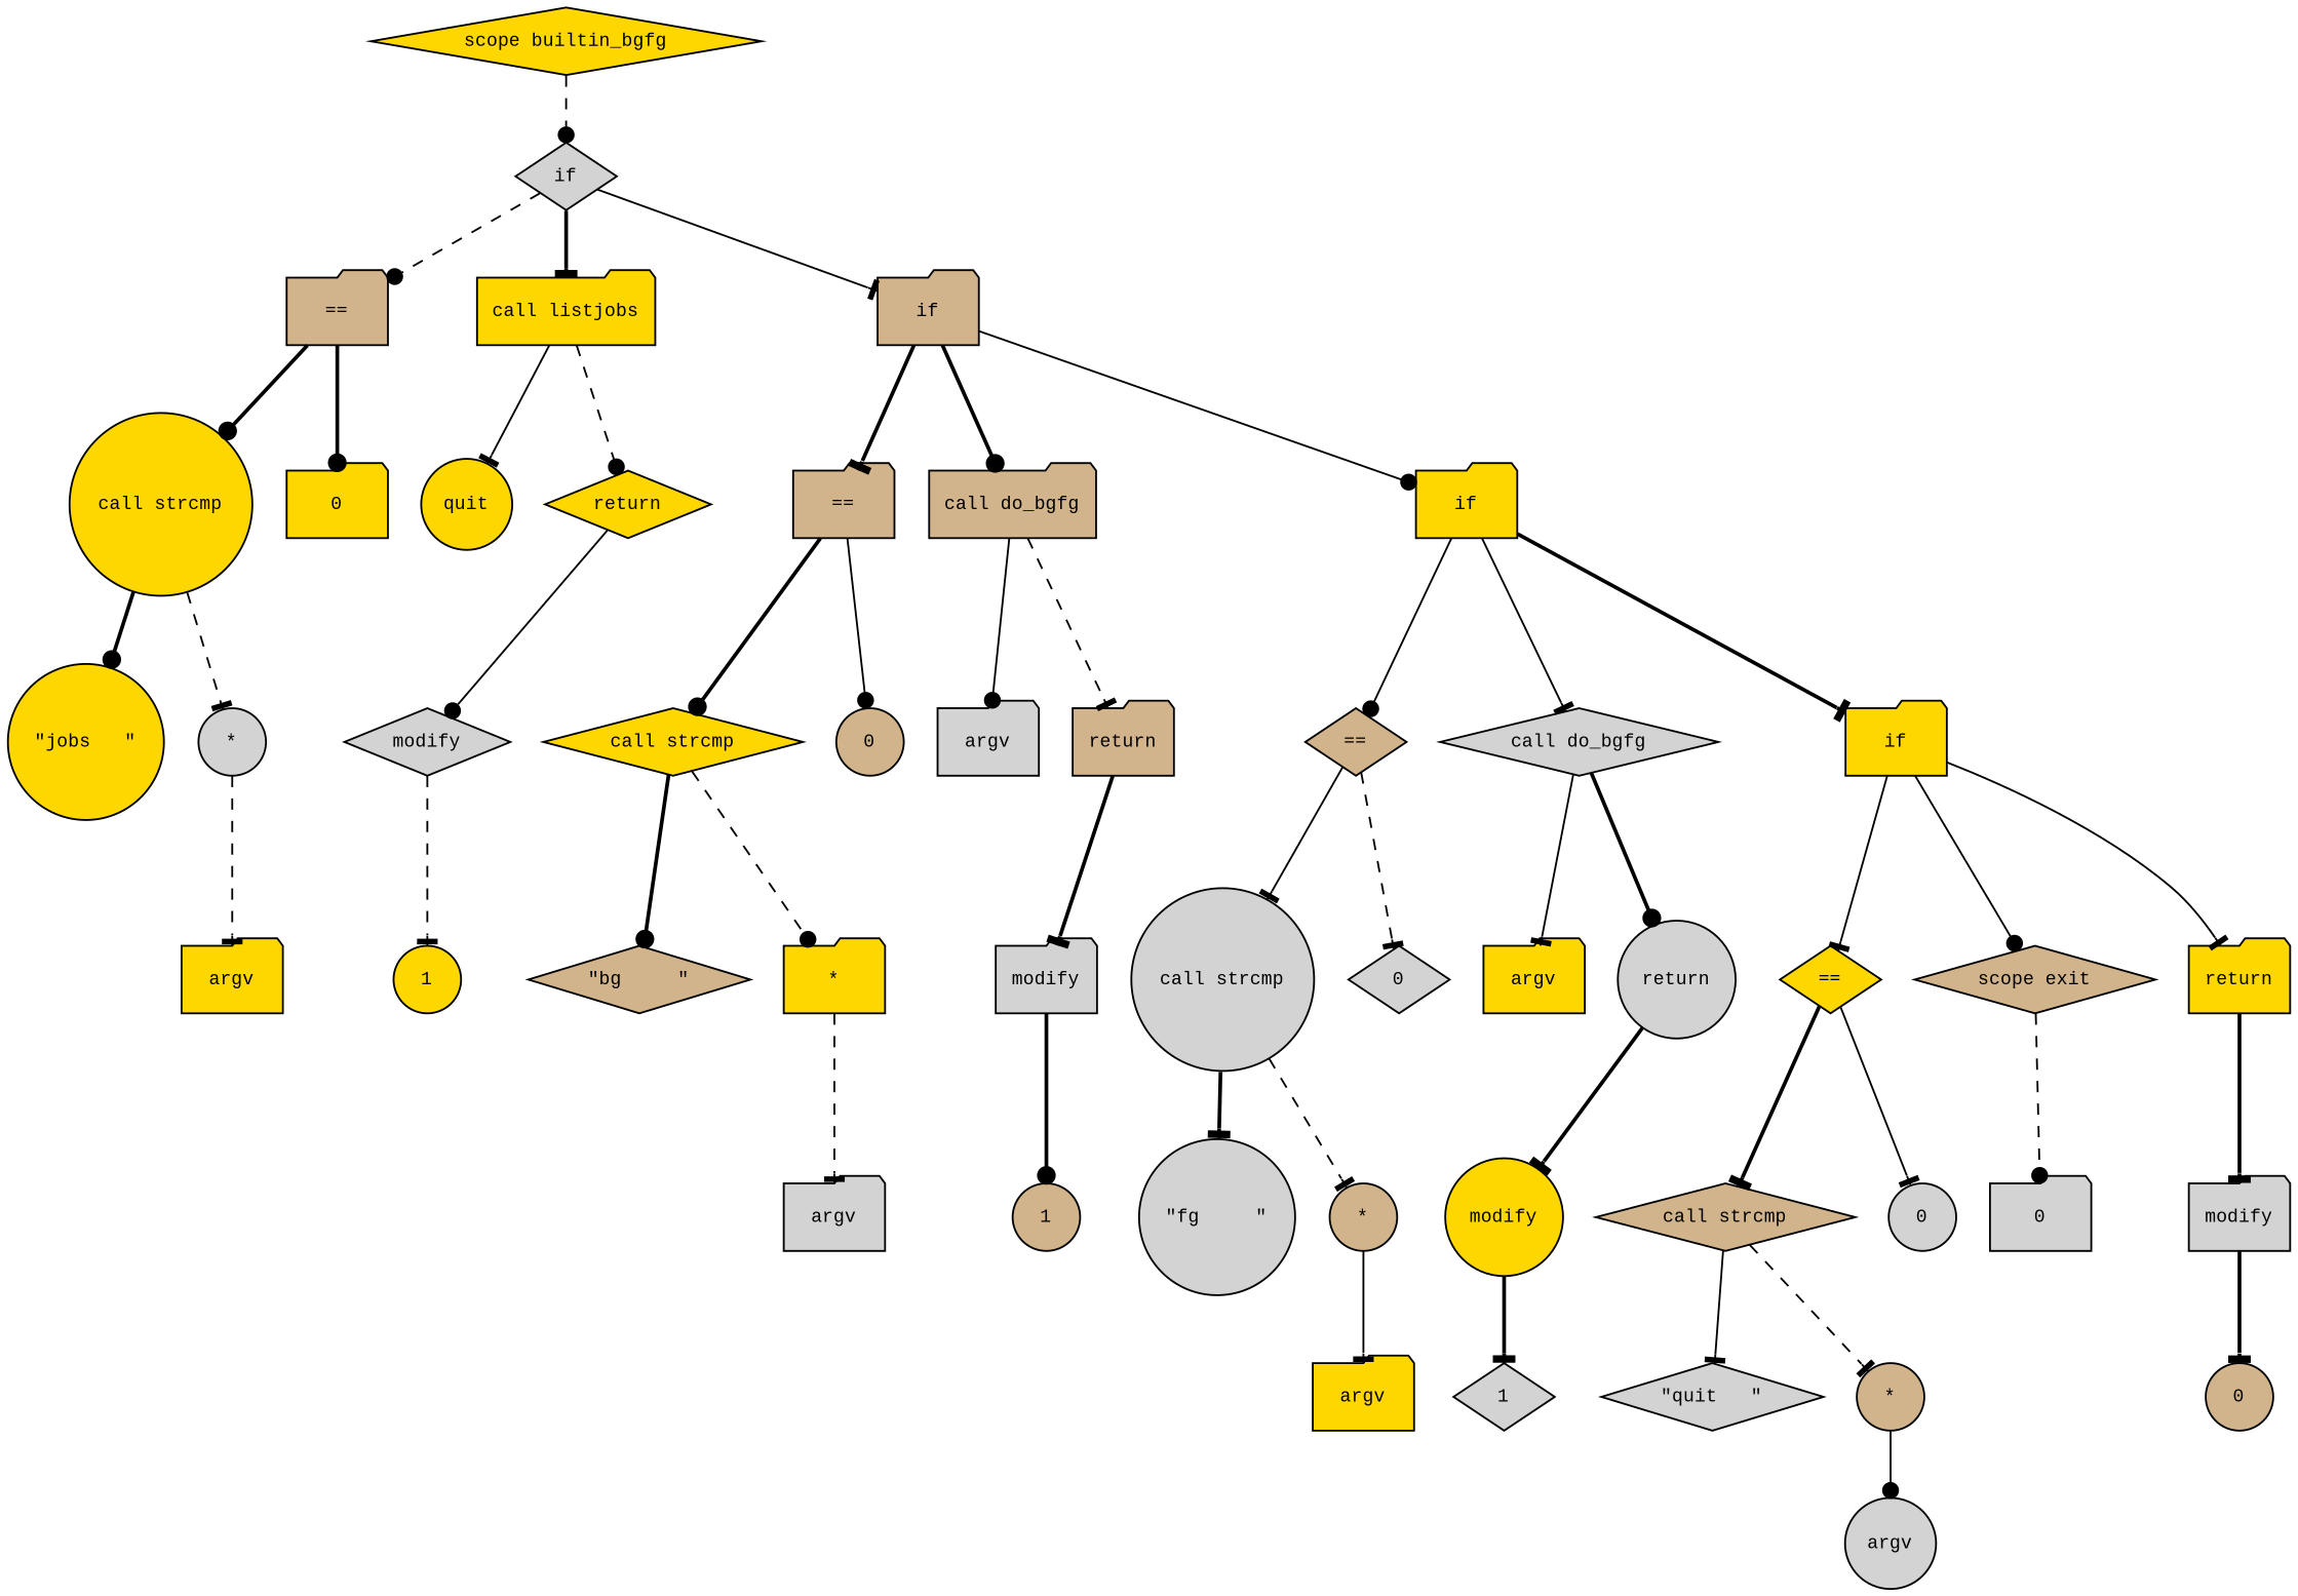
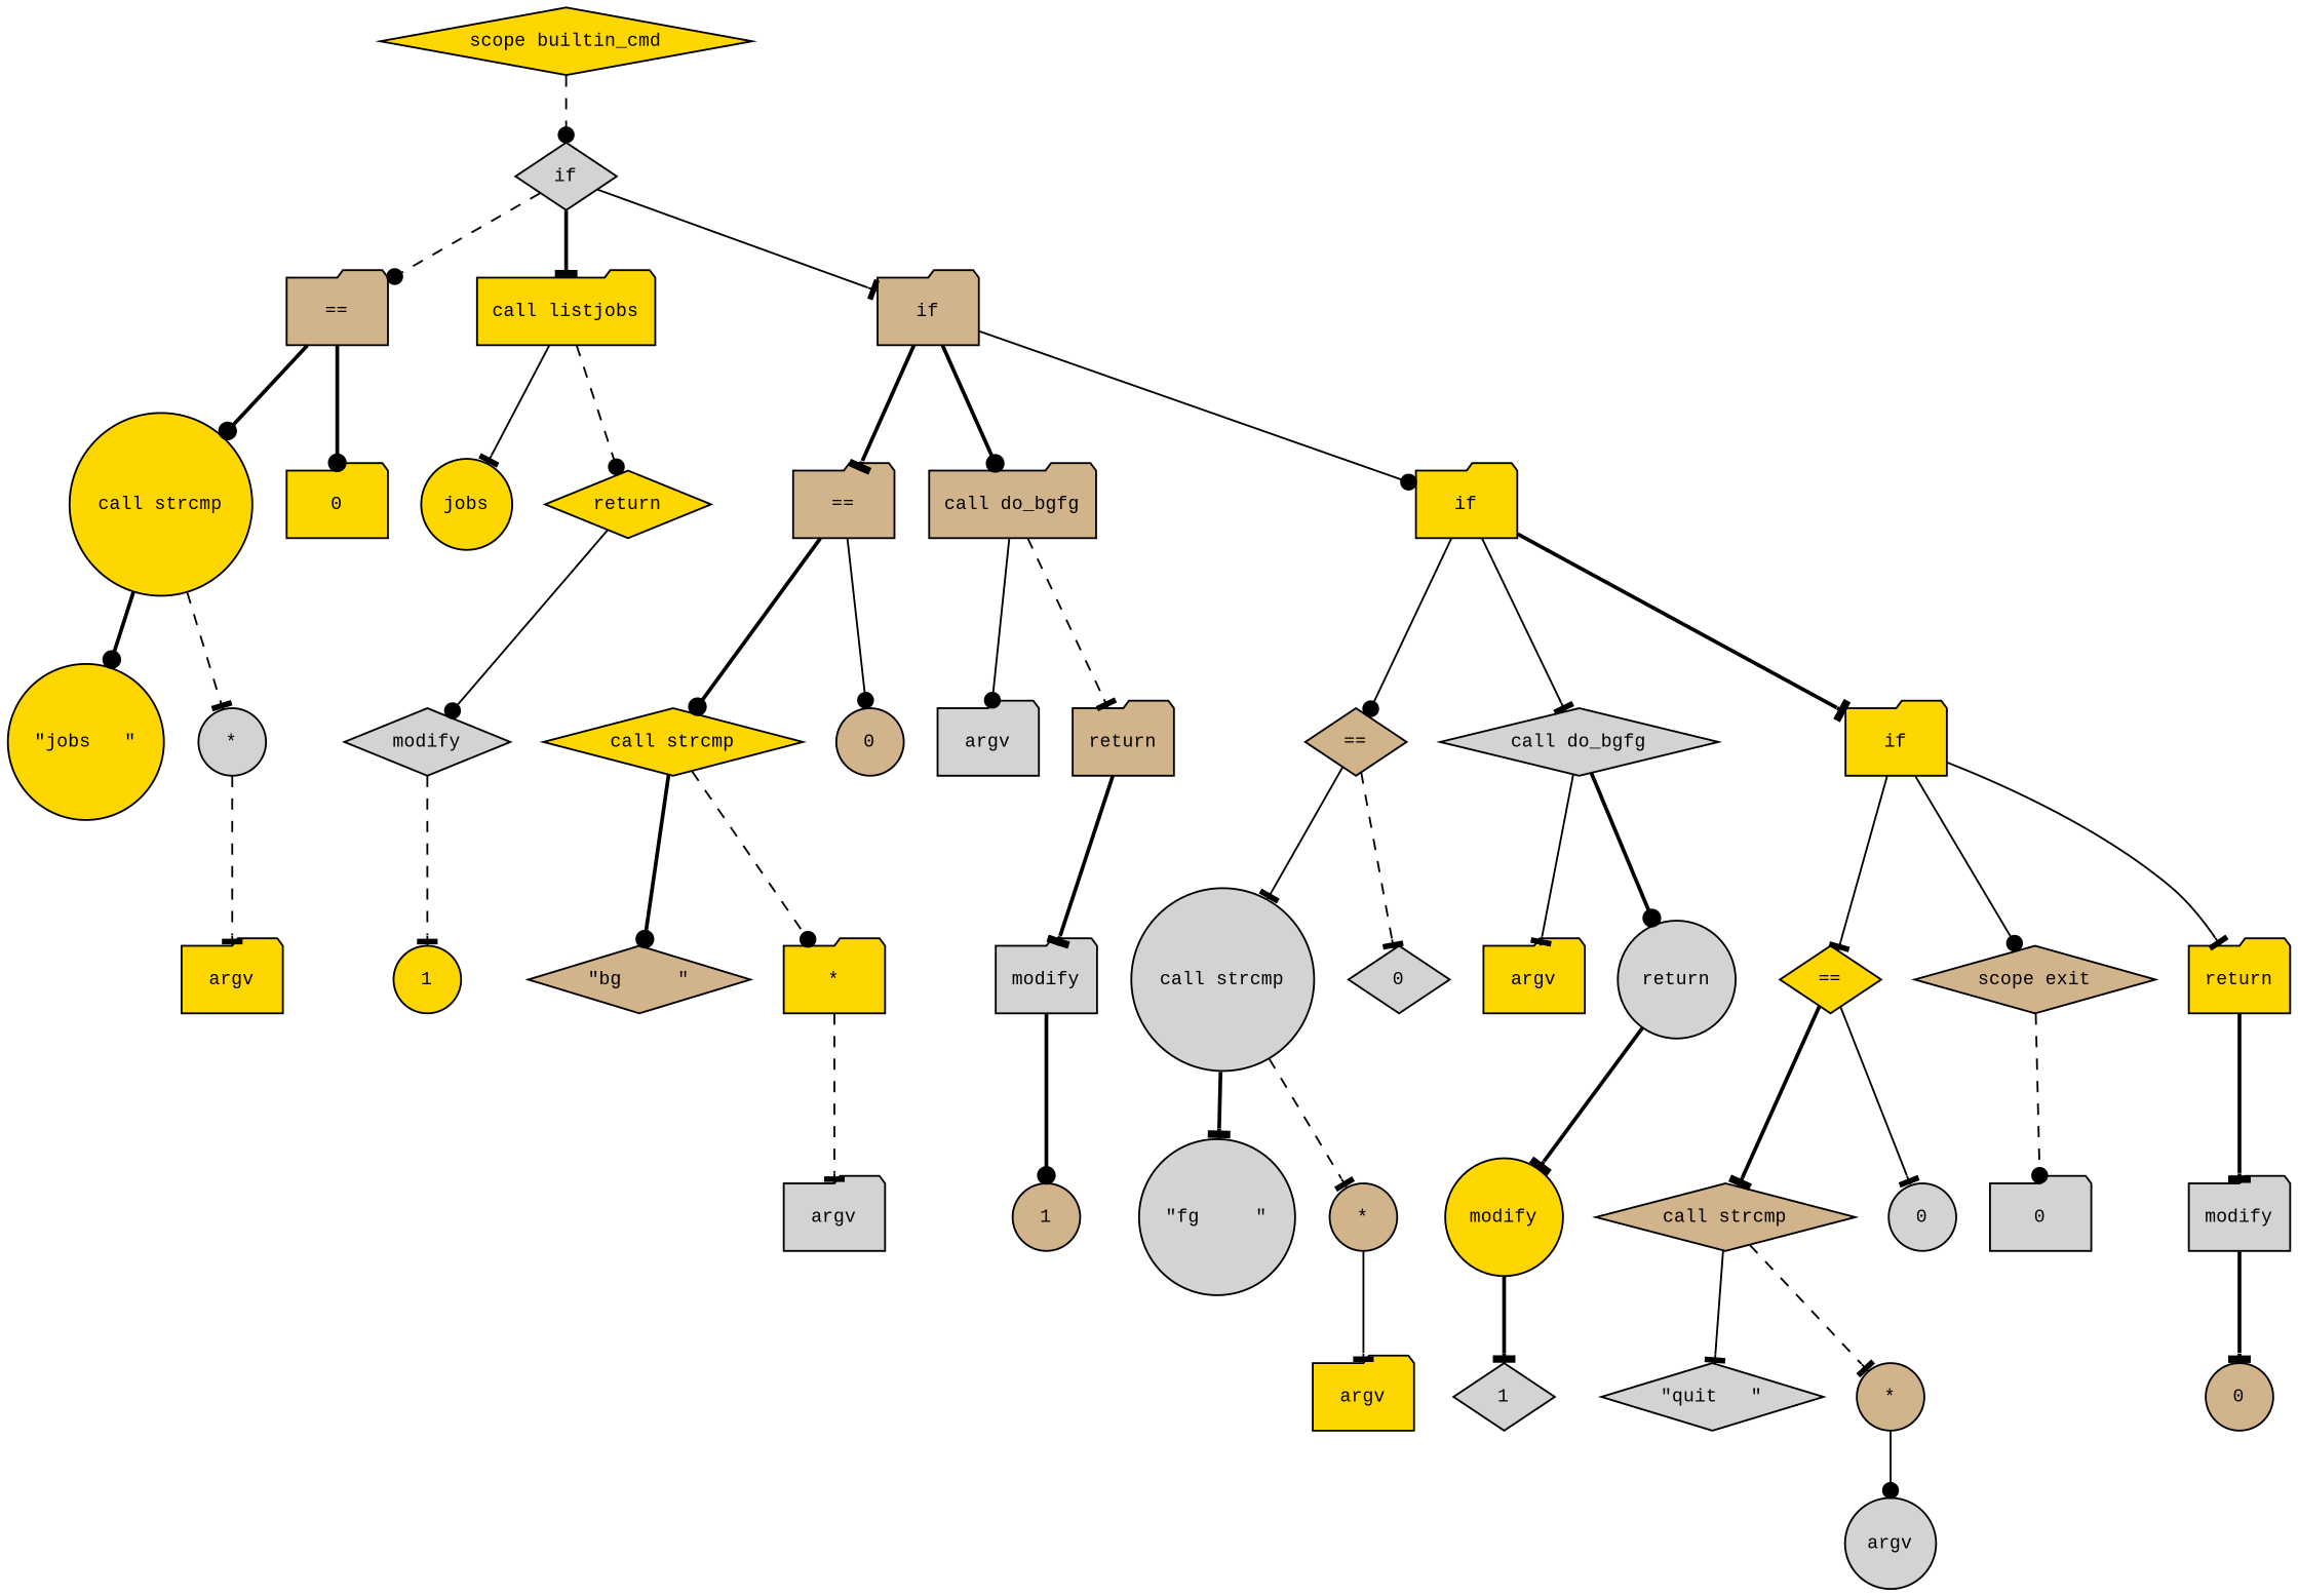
  digraph {
    fontname="Times New Roman"
    fontsize=10
    node [fillcolor=gold fontname="Courier New" fontsize=10 shape=folder style=filled]
    edge [arrowhead=tee fontname="Times New Roman" fontsize=10 style=bold]
-   n1 [label="scope builtin_bgfg" shape=diamond]
+   n1 [label="scope builtin_cmd" shape=diamond]
    n2 [fillcolor=lightgrey label=if shape=diamond]
    n3 [fillcolor=tan label="=="]
    n4 [label="call listjobs"]
    n5 [fillcolor=tan label=if]
    n6 [label="call strcmp" shape=circle]
    n7 [label=0]
-   n8 [label=quit shape=circle]
+   n8 [label=jobs shape=circle]
    n9 [label=return shape=diamond]
    n10 [fillcolor=tan label="=="]
    n11 [fillcolor=tan label="call do_bgfg"]
    n12 [label=if]
    n13 [label="\"jobs   \"" shape=circle]
    n14 [fillcolor=lightgrey label="*" shape=circle]
    n15 [label=argv]
    n16 [fillcolor=lightgrey label=modify shape=diamond]
    n17 [label=1 shape=circle]
    n18 [label="call strcmp" shape=diamond]
    n19 [fillcolor=tan label=0 shape=circle]
    n20 [fillcolor=lightgrey label=argv]
    n21 [fillcolor=tan label=return]
    n22 [fillcolor=tan label="==" shape=diamond]
    n23 [fillcolor=lightgrey label="call do_bgfg" shape=diamond]
    n24 [label=if]
    n25 [fillcolor=tan label="\"bg     \"" shape=diamond]
    n26 [label="*"]
    n27 [fillcolor=lightgrey label=argv]
    n28 [fillcolor=lightgrey label=modify]
    n29 [fillcolor=tan label=1 shape=circle]
    n30 [fillcolor=lightgrey label="call strcmp" shape=circle]
    n31 [fillcolor=lightgrey label=0 shape=diamond]
    n32 [label=argv]
    n33 [fillcolor=lightgrey label=return shape=circle]
    n34 [label="==" shape=diamond]
    n35 [fillcolor=tan label="scope exit" shape=diamond]
    n36 [label=return]
    n37 [fillcolor=lightgrey label="\"fg     \"" shape=circle]
    n38 [fillcolor=tan label="*" shape=circle]
    n39 [label=argv]
    n40 [label=modify shape=circle]
    n41 [fillcolor=lightgrey label=1 shape=diamond]
    n42 [fillcolor=tan label="call strcmp" shape=diamond]
    n43 [fillcolor=lightgrey label=0 shape=circle]
    n44 [fillcolor=lightgrey label=0]
    n45 [fillcolor=lightgrey label=modify]
    n46 [fillcolor=lightgrey label="\"quit   \"" shape=diamond]
    n47 [fillcolor=tan label="*" shape=circle]
    n48 [fillcolor=lightgrey label=argv shape=circle]
    n49 [fillcolor=tan label=0 shape=circle]
    n1 -> n2 [arrowhead=dot style=dashed]
    n2 -> n3 [arrowhead=dot style=dashed]
    n2 -> n4
    n2 -> n5 [style=solid]
    n3 -> n6 [arrowhead=dot]
    n3 -> n7 [arrowhead=dot]
    n4 -> n8 [style=solid]
    n4 -> n9 [arrowhead=dot style=dashed]
    n5 -> n10
    n5 -> n11 [arrowhead=dot]
    n5 -> n12 [arrowhead=dot style=solid]
    n6 -> n13 [arrowhead=dot]
    n6 -> n14 [style=dashed]
    n9 -> n16 [arrowhead=dot style=solid]
    n10 -> n18 [arrowhead=dot]
    n10 -> n19 [arrowhead=dot style=solid]
    n11 -> n20 [arrowhead=dot style=solid]
    n11 -> n21 [style=dashed]
    n12 -> n22 [arrowhead=dot style=solid]
    n12 -> n23 [style=solid]
    n12 -> n24
    n14 -> n15 [style=dashed]
    n16 -> n17 [style=dashed]
    n18 -> n25 [arrowhead=dot]
    n18 -> n26 [arrowhead=dot style=dashed]
    n21 -> n28
    n22 -> n30 [style=solid]
    n22 -> n31 [style=dashed]
    n23 -> n32 [style=solid]
    n23 -> n33 [arrowhead=dot]
    n24 -> n34 [style=solid]
    n24 -> n35 [arrowhead=dot style=solid]
    n24 -> n36 [style=solid]
    n26 -> n27 [style=dashed]
    n28 -> n29 [arrowhead=dot]
    n30 -> n37
    n30 -> n38 [style=dashed]
    n33 -> n40
    n34 -> n42
    n34 -> n43 [style=solid]
    n35 -> n44 [arrowhead=dot style=dashed]
    n36 -> n45
    n38 -> n39 [style=solid]
    n40 -> n41
    n42 -> n46 [style=solid]
    n42 -> n47 [style=dashed]
    n45 -> n49
    n47 -> n48 [arrowhead=dot style=solid]
  }
